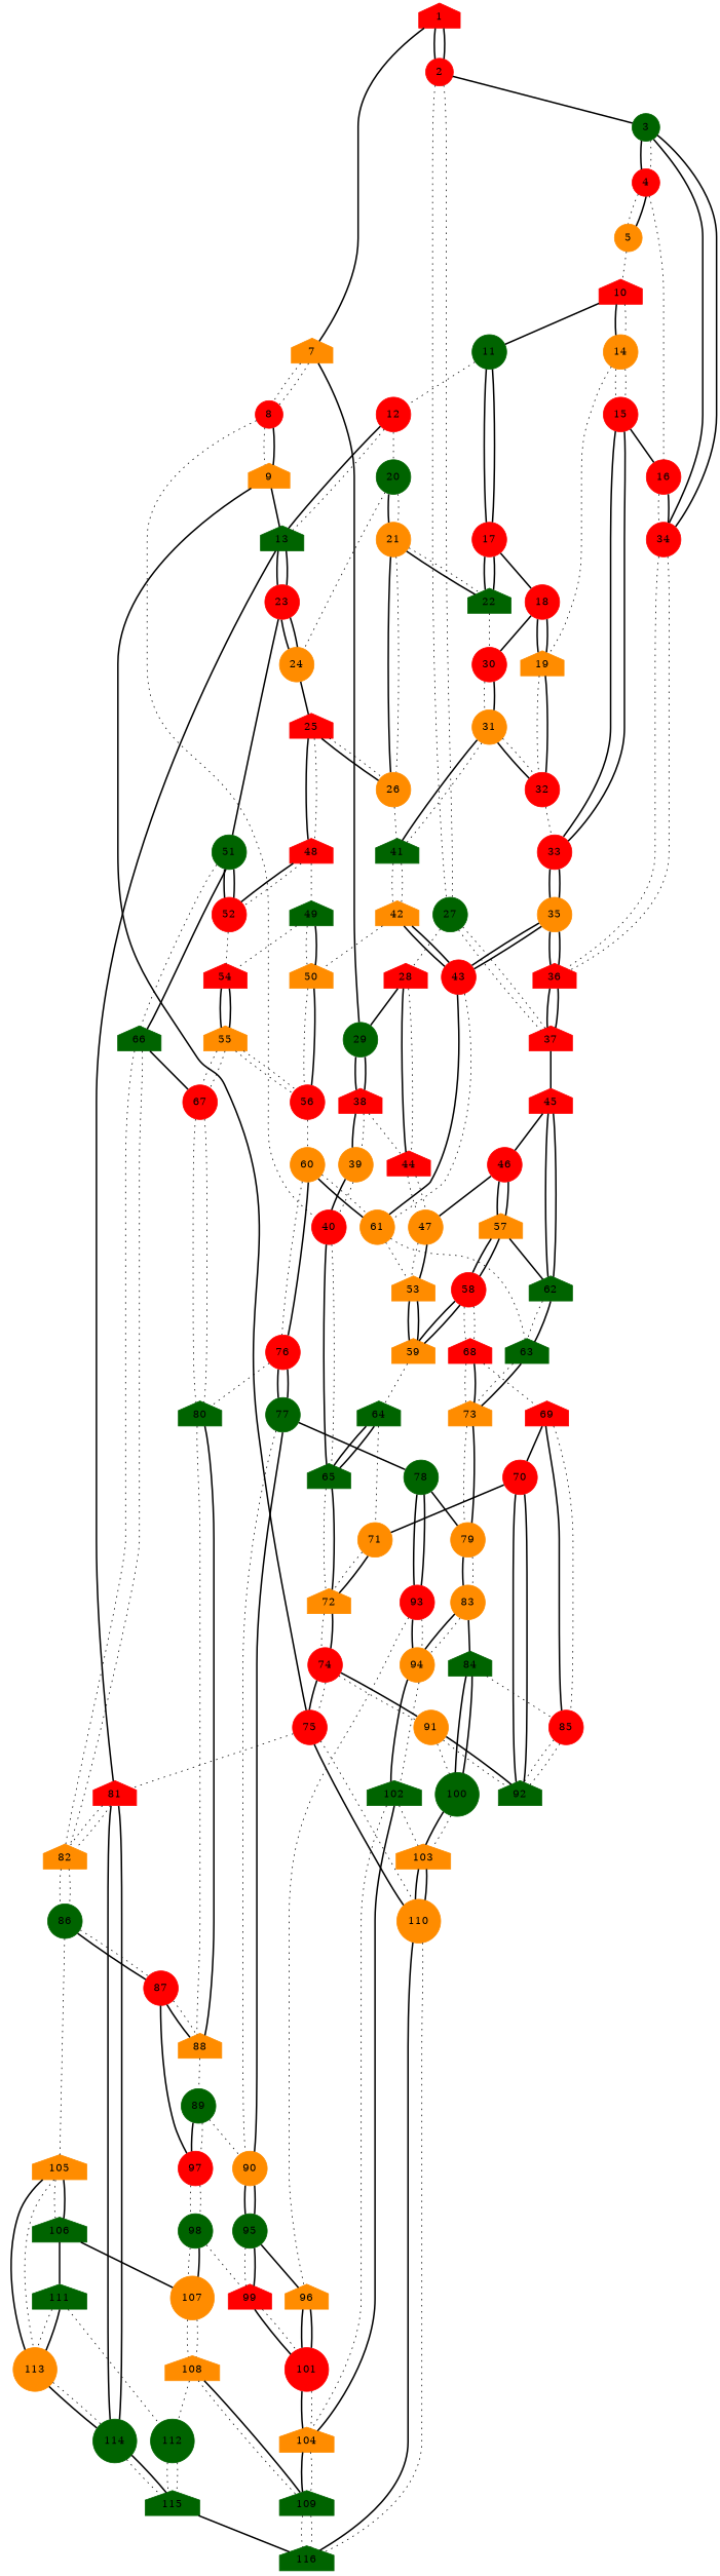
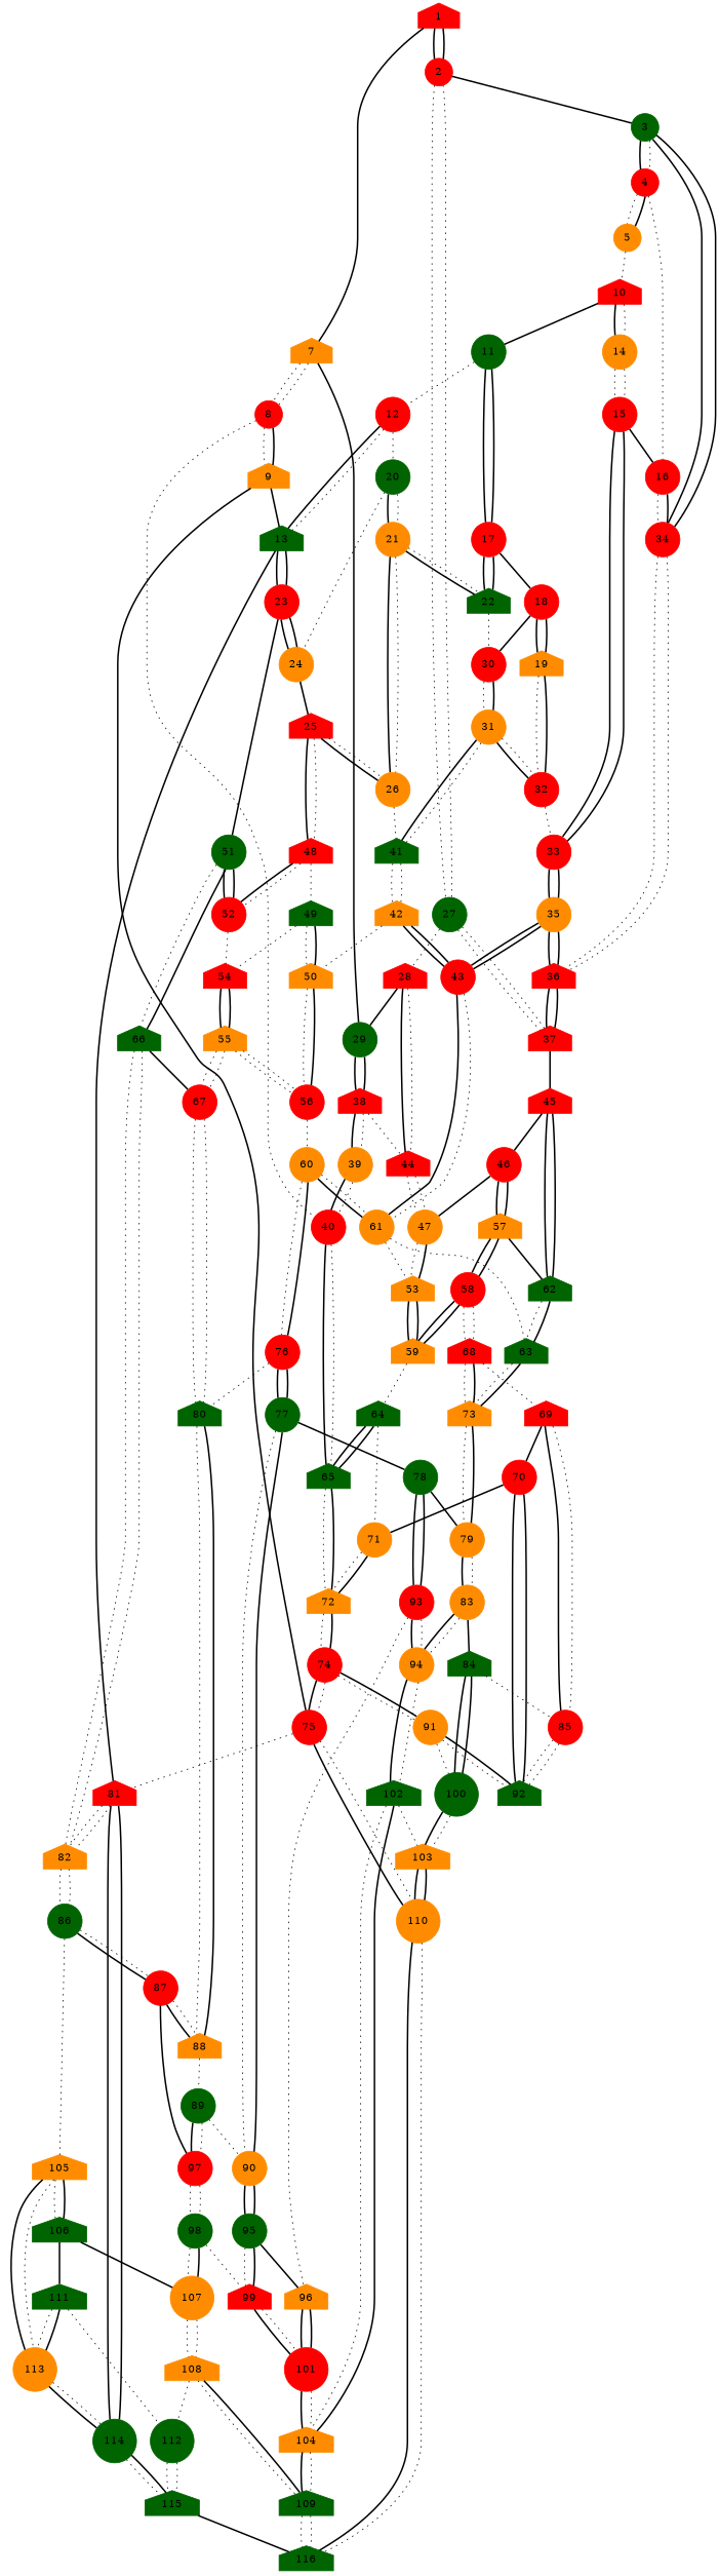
  graph {
    node [color=red shape=circle style=filled]
    edge [style=bold]
    1 [shape=house]
    2
    7 [color=darkorange shape=house]
    3 [color=darkgreen]
    27 [color=darkgreen]
    8
    29 [color=darkgreen]
    4
    34
    28 [shape=house]
    37 [shape=house]
    5 [color=darkorange]
    16
    36 [shape=house]
    10 [shape=house]
    11 [color=darkgreen]
    14 [color=darkorange]
    9 [color=darkorange shape=house]
    13 [color=darkgreen shape=house]
    75
    40
    38 [shape=house]
    65 [color=darkgreen shape=house]
    23
    81 [shape=house]
    110 [color=darkorange]
    12
    17
    15
    19 [color=darkorange shape=house]
    20 [color=darkgreen]
    18
    22 [color=darkgreen shape=house]
    21 [color=darkorange]
    24 [color=darkorange]
    51 [color=darkgreen]
    82 [color=darkorange shape=house]
    114 [color=darkgreen]
    33
    32
    35 [color=darkorange]
    30
    31 [color=darkorange]
    26 [color=darkorange]
    25 [shape=house]
    41 [color=darkgreen shape=house]
    52
    66 [color=darkgreen shape=house]
    48 [shape=house]
    49 [color=darkgreen shape=house]
    42 [color=darkorange shape=house]
    44 [shape=house]
    45 [shape=house]
    47 [color=darkorange]
    39 [color=darkorange]
    43
    61 [color=darkorange]
    46
    62 [color=darkgreen shape=house]
    53 [color=darkorange shape=house]
    59 [color=darkorange shape=house]
    72 [color=darkorange shape=house]
    50 [color=darkorange shape=house]
    56
    63 [color=darkgreen shape=house]
    57 [color=darkorange shape=house]
    58
    54 [shape=house]
    55 [color=darkorange shape=house]
    60 [color=darkorange]
    67
    64 [color=darkgreen shape=house]
    80 [color=darkgreen shape=house]
    76
    68 [shape=house]
    73 [color=darkorange shape=house]
    69 [shape=house]
    71 [color=darkorange]
    77 [color=darkgreen]
    79 [color=darkorange]
    74
    86 [color=darkgreen]
    88 [color=darkorange shape=house]
    70
    85
    92 [color=darkgreen shape=house]
    91 [color=darkorange]
    83 [color=darkorange]
    100 [color=darkgreen]
    116 [color=darkgreen shape=house]
    78 [color=darkgreen]
    90 [color=darkorange]
    93
    95 [color=darkgreen]
    94 [color=darkorange]
    96 [color=darkorange shape=house]
    84 [color=darkgreen shape=house]
    89 [color=darkgreen]
    115 [color=darkgreen shape=house]
    87
    105 [color=darkorange shape=house]
    102 [color=darkgreen shape=house]
    103 [color=darkorange shape=house]
    97
    106 [color=darkgreen shape=house]
    113 [color=darkorange]
    98 [color=darkgreen]
    99 [shape=house]
    101
    104 [color=darkorange shape=house]
    107 [color=darkorange]
    108 [color=darkorange shape=house]
    109 [color=darkgreen shape=house]
    111 [color=darkgreen shape=house]
    112 [color=darkgreen]
    1 -- 2
    1 -- 2
    1 -- 7
    2 -- 3
    2 -- 27 [style=dotted]
    2 -- 27 [style=dotted]
    7 -- 8 [style=dotted]
    7 -- 8 [style=dotted]
    7 -- 29
    3 -- 4
    3 -- 4 [style=dotted]
    3 -- 34
    3 -- 34
    27 -- 28 [style=dotted]
    27 -- 37 [style=dotted]
    27 -- 37 [style=dotted]
    8 -- 9 [style=dotted]
    8 -- 9
    8 -- 40 [style=dotted]
    29 -- 38
    29 -- 38
    4 -- 5 [style=dotted]
    4 -- 5
    4 -- 16 [style=dotted]
    34 -- 36 [style=dotted]
    34 -- 36 [style=dotted]
    28 -- 29
    28 -- 44
    28 -- 44 [style=dotted]
    37 -- 45
    5 -- 10 [style=dotted]
    16 -- 34 [style=dotted]
    16 -- 34
    36 -- 37
    36 -- 37
    10 -- 11
    10 -- 14
    10 -- 14 [style=dotted]
    11 -- 12 [style=dotted]
    11 -- 17
    11 -- 17
    14 -- 15 [style=dotted]
    14 -- 15 [style=dotted]
-   14 -- 19 [style=dotted]
    9 -- 13
    9 -- 75
    13 -- 23
    13 -- 23
    13 -- 81
    75 -- 81 [style=dotted]
    75 -- 110
    75 -- 110 [style=dotted]
    40 -- 65
    40 -- 65 [style=dotted]
    38 -- 44 [style=dotted]
    38 -- 39
    38 -- 39 [style=dotted]
    65 -- 72 [style=dotted]
    65 -- 72
    23 -- 24
    23 -- 24
    23 -- 51
    81 -- 82 [style=dotted]
    81 -- 82 [style=dotted]
    81 -- 114
    81 -- 114
    110 -- 116
    110 -- 116 [style=dotted]
    12 -- 13
    12 -- 13 [style=dotted]
    12 -- 20 [style=dotted]
    17 -- 18
    17 -- 22
    17 -- 22
    15 -- 16
    15 -- 33
    15 -- 33
    19 -- 32 [style=dotted]
    19 -- 32
    20 -- 21
    20 -- 21 [style=dotted]
    20 -- 24 [style=dotted]
    18 -- 19
    18 -- 19
    18 -- 30
    22 -- 30 [style=dotted]
    21 -- 22
    21 -- 22 [style=dotted]
    21 -- 26
    21 -- 26 [style=dotted]
    24 -- 25
    51 -- 52
    51 -- 52
    51 -- 66 [style=dotted]
    51 -- 66
    82 -- 86 [style=dotted]
    82 -- 86 [style=dotted]
    114 -- 115 [style=dotted]
    114 -- 115
    33 -- 35
    33 -- 35
    32 -- 33 [style=dotted]
    35 -- 36
    35 -- 36
    35 -- 43
    35 -- 43
    30 -- 31 [style=dotted]
    30 -- 31
    31 -- 32
    31 -- 32 [style=dotted]
    31 -- 41
    31 -- 41 [style=dotted]
    26 -- 41 [style=dotted]
    25 -- 26
    25 -- 26 [style=dotted]
    25 -- 48
    25 -- 48 [style=dotted]
    41 -- 42 [style=dotted]
    41 -- 42 [style=dotted]
    52 -- 54 [style=dotted]
    66 -- 82 [style=dotted]
    66 -- 82 [style=dotted]
    66 -- 67
    48 -- 52
    48 -- 52 [style=dotted]
    48 -- 49 [style=dotted]
    49 -- 50 [style=dotted]
    49 -- 50
    49 -- 54 [style=dotted]
    42 -- 43
    42 -- 43
    42 -- 50 [style=dotted]
    44 -- 47 [style=dotted]
    44 -- 47 [style=dotted]
    45 -- 46
    45 -- 62
    45 -- 62
    47 -- 53 [style=dotted]
    47 -- 53
    39 -- 40
    39 -- 40 [style=dotted]
    43 -- 61
    43 -- 61 [style=dotted]
    61 -- 53 [style=dotted]
    61 -- 63 [style=dotted]
    46 -- 47
    46 -- 57
    46 -- 57
    62 -- 63 [style=dotted]
    62 -- 63
    53 -- 59
    53 -- 59
    59 -- 64 [style=dotted]
    72 -- 74 [style=dotted]
    72 -- 74
    50 -- 56 [style=dotted]
    50 -- 56
    56 -- 60 [style=dotted]
    63 -- 73 [style=dotted]
    63 -- 73
    57 -- 62
    57 -- 58
    57 -- 58
    58 -- 59
    58 -- 59
    58 -- 68 [style=dotted]
    58 -- 68 [style=dotted]
    54 -- 55
    54 -- 55
    55 -- 56 [style=dotted]
    55 -- 56 [style=dotted]
    55 -- 67 [style=dotted]
    55 -- 67 [style=dotted]
    60 -- 61
    60 -- 61 [style=dotted]
    60 -- 76 [style=dotted]
    60 -- 76
    67 -- 80 [style=dotted]
    67 -- 80 [style=dotted]
    64 -- 65
    64 -- 65
    64 -- 71 [style=dotted]
    80 -- 88 [style=dotted]
    80 -- 88
    76 -- 80 [style=dotted]
    76 -- 77
    76 -- 77
    68 -- 73 [style=dotted]
    68 -- 73
    68 -- 69 [style=dotted]
    73 -- 79 [style=dotted]
    73 -- 79
    69 -- 70
    69 -- 85
    69 -- 85 [style=dotted]
    71 -- 72 [style=dotted]
    71 -- 72
    77 -- 78
    77 -- 90 [style=dotted]
    77 -- 90
    79 -- 83
    79 -- 83 [style=dotted]
    74 -- 75
    74 -- 75 [style=dotted]
    74 -- 91 [style=dotted]
    74 -- 91
    86 -- 87
    86 -- 87 [style=dotted]
    86 -- 105 [style=dotted]
    88 -- 89 [style=dotted]
    70 -- 71
    70 -- 92
    70 -- 92
    85 -- 92 [style=dotted]
    85 -- 92 [style=dotted]
    91 -- 92 [style=dotted]
    91 -- 92
    91 -- 100 [style=dotted]
    83 -- 94
    83 -- 94 [style=dotted]
    83 -- 84
    100 -- 103
    100 -- 103 [style=dotted]
    78 -- 79
    78 -- 93
    78 -- 93
    90 -- 95
    90 -- 95
    93 -- 94
    93 -- 94 [style=dotted]
    93 -- 96 [style=dotted]
    95 -- 96
    95 -- 99 [style=dotted]
    95 -- 99
    94 -- 102
    94 -- 102 [style=dotted]
    96 -- 101
    96 -- 101
    84 -- 85 [style=dotted]
    84 -- 100
    84 -- 100
    89 -- 90 [style=dotted]
    89 -- 97
    89 -- 97 [style=dotted]
    115 -- 116
    87 -- 88
    87 -- 88 [style=dotted]
    87 -- 97
    105 -- 106 [style=dotted]
    105 -- 106
    105 -- 113
    105 -- 113 [style=dotted]
    102 -- 103 [style=dotted]
    102 -- 104 [style=dotted]
    102 -- 104
    103 -- 110
    103 -- 110
    97 -- 98 [style=dotted]
    97 -- 98 [style=dotted]
    106 -- 107
    106 -- 111
    113 -- 114
    113 -- 114 [style=dotted]
    98 -- 99 [style=dotted]
    98 -- 107 [style=dotted]
    98 -- 107
    99 -- 101
    99 -- 101 [style=dotted]
    101 -- 104
    101 -- 104 [style=dotted]
    104 -- 109
    104 -- 109 [style=dotted]
    107 -- 108 [style=dotted]
    107 -- 108 [style=dotted]
    108 -- 109 [style=dotted]
    108 -- 109
    108 -- 112 [style=dotted]
    109 -- 116 [style=dotted]
    109 -- 116 [style=dotted]
    111 -- 113 [style=dotted]
    111 -- 113
    111 -- 112 [style=dotted]
    112 -- 115 [style=dotted]
    112 -- 115 [style=dotted]
  }
